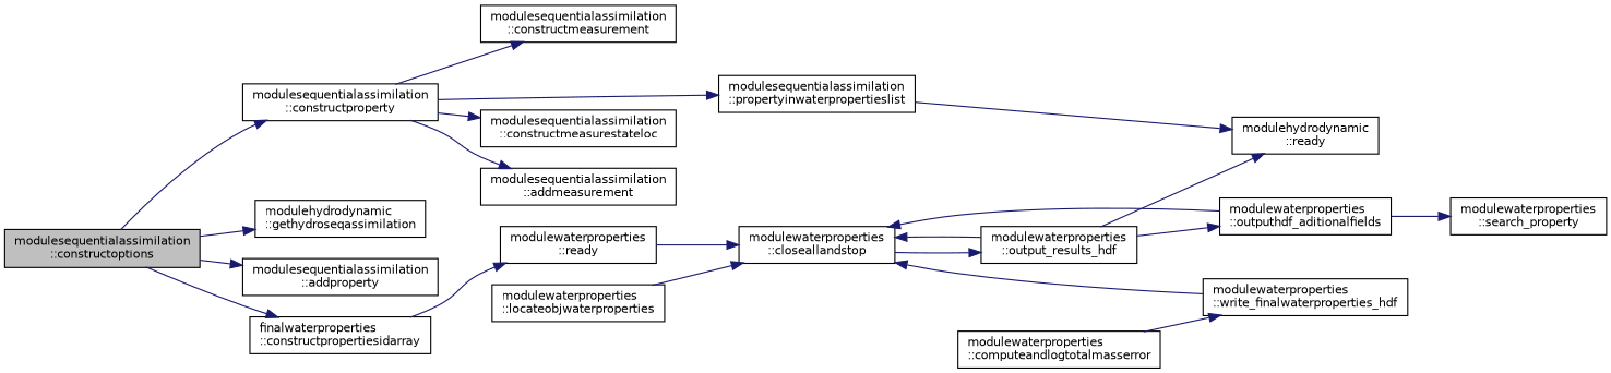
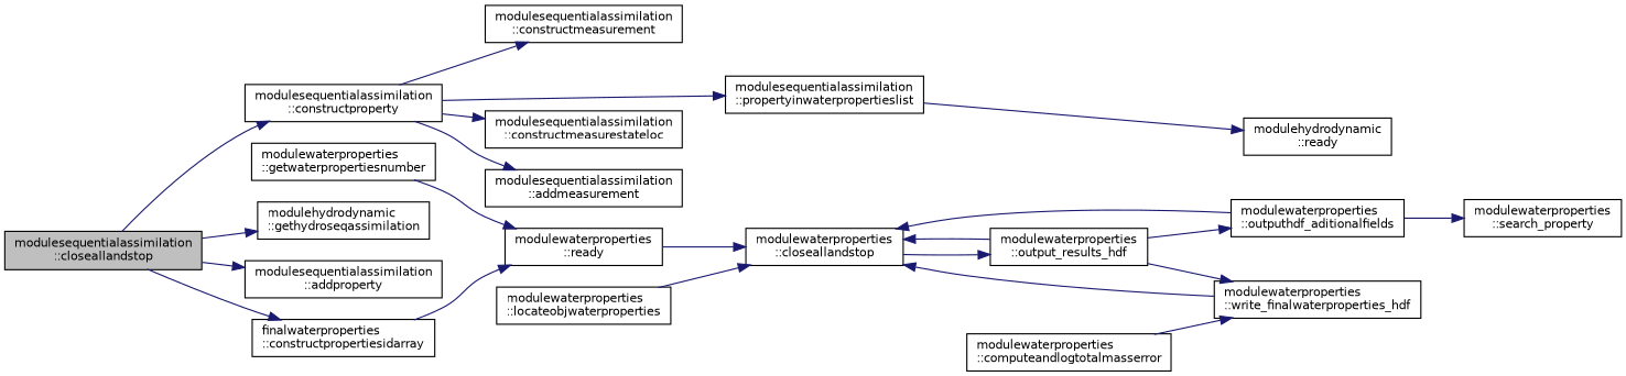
  digraph {
    rankdir=LR
    node [color=black fillcolor=white fontname=Helvetica fontsize=10 shape=record style=filled]
    edge [color=midnightblue fontname=Helvetica fontsize=10 labelfontname=Helvetica labelfontsize=10 style=solid]
-   n1 [fillcolor=grey75 fontcolor=black height=0.2 label="modulesequentialassimilation\l::constructoptions" width=0.4]
+   n1 [fillcolor=grey75 fontcolor=black height=0.2 label="modulesequentialassimilation\l::closeallandstop" width=0.4]
    n2 [height=0.2 label="modulesequentialassimilation\l::addproperty" width=0.4]
    n3 [height=0.2 label="finalwaterproperties\l::constructpropertiesidarray" width=0.4]
    n4 [height=0.2 label="modulesequentialassimilation\l::constructproperty" width=0.4]
    n5 [height=0.2 label="modulehydrodynamic\l::gethydroseqassimilation" width=0.4]
    n6 [height=0.2 label="modulewaterproperties\l::ready" width=0.4]
    n7 [height=0.2 label="modulesequentialassimilation\l::addmeasurement" width=0.4]
    n8 [height=0.2 label="modulesequentialassimilation\l::constructmeasurement" width=0.4]
    n9 [height=0.2 label="modulesequentialassimilation\l::constructmeasurestateloc" width=0.4]
    n10 [height=0.2 label="modulesequentialassimilation\l::propertyinwaterpropertieslist" width=0.4]
+   n11 [height=0.2 label="modulewaterproperties\l::getwaterpropertiesnumber" width=0.4]
    n12 [height=0.2 label="modulewaterproperties\l::closeallandstop" width=0.4]
    n13 [height=0.2 label="modulewaterproperties\l::locateobjwaterproperties" width=0.4]
    n14 [height=0.2 label="modulewaterproperties\l::output_results_hdf" width=0.4]
    n15 [height=0.2 label="modulewaterproperties\l::outputhdf_aditionalfields" width=0.4]
    n16 [height=0.2 label="modulewaterproperties\l::write_finalwaterproperties_hdf" width=0.4]
    n17 [height=0.2 label="modulewaterproperties\l::search_property" width=0.4]
    n18 [height=0.2 label="modulewaterproperties\l::computeandlogtotalmasserror" width=0.4]
    n19 [height=0.2 label="modulehydrodynamic\l::ready" width=0.4]
    n1 -> n2
    n1 -> n3
    n1 -> n4
    n1 -> n5
    n3 -> n6
    n4 -> n7
    n4 -> n8
    n4 -> n9
    n4 -> n10
    n6 -> n12
    n10 -> n19
+   n11 -> n6
    n12 -> n14
    n13 -> n12
    n14 -> n12
    n14 -> n15
-   n14 -> n19
+   n14 -> n16
    n15 -> n12
    n15 -> n17
    n16 -> n12
    n18 -> n16
  }
